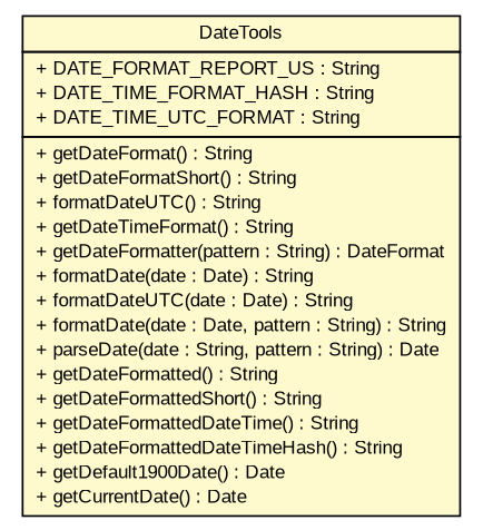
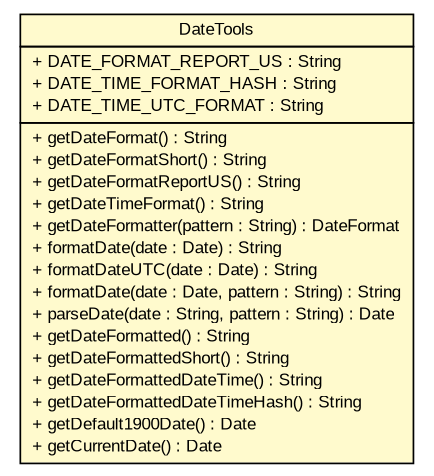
  digraph {
    nodesep=0.25
    ranksep=0.5
-   n1 [fontcolor=black fontname=arial fontsize=10.0 label=<<table title="gov.sandia.cf.tools.DateTools" border="0" cellborder="1" cellspacing="0" cellpadding="2" port="p" bgcolor="lemonChiffon" href="./DateTools.html"> 		<tr><td><table border="0" cellspacing="0" cellpadding="1"> <tr><td align="center" balign="center"> DateTools </td></tr> 		</table></td></tr> 		<tr><td><table border="0" cellspacing="0" cellpadding="1"> <tr><td align="left" balign="left"> + DATE_FORMAT_REPORT_US : String </td></tr> <tr><td align="left" balign="left"> + DATE_TIME_FORMAT_HASH : String </td></tr> <tr><td align="left" balign="left"> + DATE_TIME_UTC_FORMAT : String </td></tr> 		</table></td></tr> 		<tr><td><table border="0" cellspacing="0" cellpadding="1"> <tr><td align="left" balign="left"> + getDateFormat() : String </td></tr> <tr><td align="left" balign="left"> + getDateFormatShort() : String </td></tr> <tr><td align="left" balign="left"> + formatDateUTC() : String </td></tr> <tr><td align="left" balign="left"> + getDateTimeFormat() : String </td></tr> <tr><td align="left" balign="left"> + getDateFormatter(pattern : String) : DateFormat </td></tr> <tr><td align="left" balign="left"> + formatDate(date : Date) : String </td></tr> <tr><td align="left" balign="left"> + formatDateUTC(date : Date) : String </td></tr> <tr><td align="left" balign="left"> + formatDate(date : Date, pattern : String) : String </td></tr> <tr><td align="left" balign="left"> + parseDate(date : String, pattern : String) : Date </td></tr> <tr><td align="left" balign="left"> + getDateFormatted() : String </td></tr> <tr><td align="left" balign="left"> + getDateFormattedShort() : String </td></tr> <tr><td align="left" balign="left"> + getDateFormattedDateTime() : String </td></tr> <tr><td align="left" balign="left"> + getDateFormattedDateTimeHash() : String </td></tr> <tr><td align="left" balign="left"> + getDefault1900Date() : Date </td></tr> <tr><td align="left" balign="left"> + getCurrentDate() : Date </td></tr> 		</table></td></tr> 		</table>> shape=plaintext]
+   n1 [fontcolor=black fontname=arial fontsize=10.0 label=<<table title="gov.sandia.cf.tools.DateTools" border="0" cellborder="1" cellspacing="0" cellpadding="2" port="p" bgcolor="lemonChiffon" href="./DateTools.html"> 		<tr><td><table border="0" cellspacing="0" cellpadding="1"> <tr><td align="center" balign="center"> DateTools </td></tr> 		</table></td></tr> 		<tr><td><table border="0" cellspacing="0" cellpadding="1"> <tr><td align="left" balign="left"> + DATE_FORMAT_REPORT_US : String </td></tr> <tr><td align="left" balign="left"> + DATE_TIME_FORMAT_HASH : String </td></tr> <tr><td align="left" balign="left"> + DATE_TIME_UTC_FORMAT : String </td></tr> 		</table></td></tr> 		<tr><td><table border="0" cellspacing="0" cellpadding="1"> <tr><td align="left" balign="left"> + getDateFormat() : String </td></tr> <tr><td align="left" balign="left"> + getDateFormatShort() : String </td></tr> <tr><td align="left" balign="left"> + getDateFormatReportUS() : String </td></tr> <tr><td align="left" balign="left"> + getDateTimeFormat() : String </td></tr> <tr><td align="left" balign="left"> + getDateFormatter(pattern : String) : DateFormat </td></tr> <tr><td align="left" balign="left"> + formatDate(date : Date) : String </td></tr> <tr><td align="left" balign="left"> + formatDateUTC(date : Date) : String </td></tr> <tr><td align="left" balign="left"> + formatDate(date : Date, pattern : String) : String </td></tr> <tr><td align="left" balign="left"> + parseDate(date : String, pattern : String) : Date </td></tr> <tr><td align="left" balign="left"> + getDateFormatted() : String </td></tr> <tr><td align="left" balign="left"> + getDateFormattedShort() : String </td></tr> <tr><td align="left" balign="left"> + getDateFormattedDateTime() : String </td></tr> <tr><td align="left" balign="left"> + getDateFormattedDateTimeHash() : String </td></tr> <tr><td align="left" balign="left"> + getDefault1900Date() : Date </td></tr> <tr><td align="left" balign="left"> + getCurrentDate() : Date </td></tr> 		</table></td></tr> 		</table>> shape=plaintext]
  }
